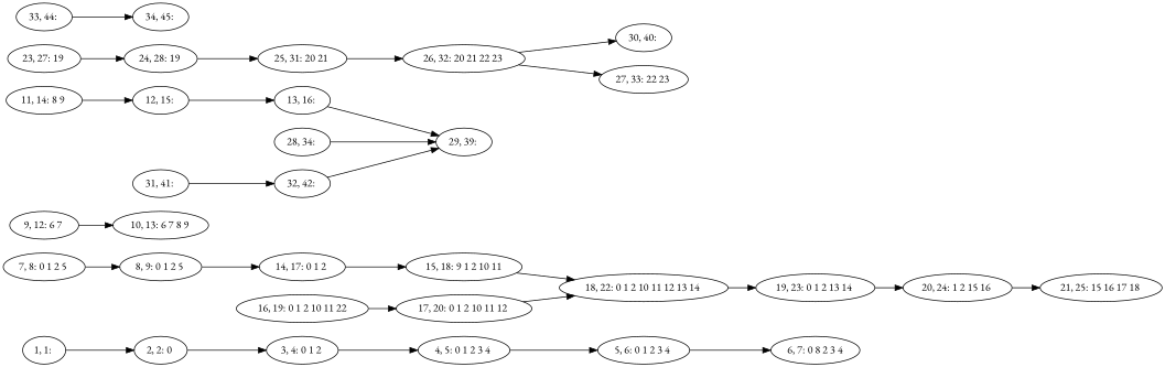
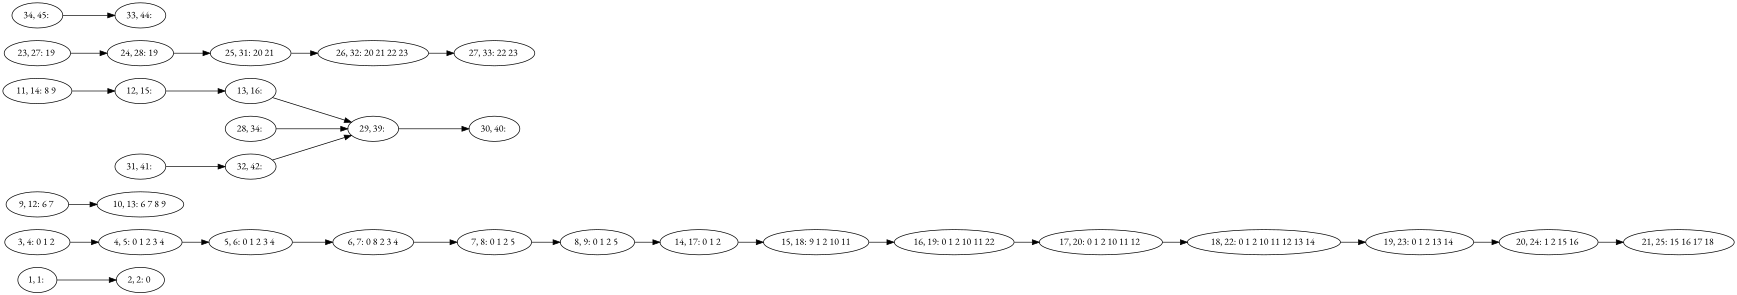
  digraph {
    fontname="EB Garamond"
    rankdir=LR
    node [fontname="EB Garamond"]
    edge [fontname="EB Garamond"]
    n1 [label="1, 1: "]
    n2 [label="2, 2: 0 "]
    n3 [label="3, 4: 0 1 2 "]
    n4 [label="4, 5: 0 1 2 3 4 "]
    n5 [label="5, 6: 0 1 2 3 4 "]
    n6 [label="6, 7: 0 8 2 3 4"]
    n7 [label="7, 8: 0 1 2 5 "]
    n8 [label="8, 9: 0 1 2 5 "]
    n9 [label="14, 17: 0 1 2 "]
    n10 [label="9, 12: 6 7 "]
    n11 [label="10, 13: 6 7 8 9 "]
    n12 [label="15, 18: 9 1 2 10 11"]
    n13 [label="11, 14: 8 9 "]
    n14 [label="12, 15: "]
    n15 [label="13, 16: "]
    n16 [label="29, 39: "]
    n17 [label="30, 40: "]
    n18 [label="16, 19: 0 1 2 10 11 22"]
    n19 [label="17, 20: 0 1 2 10 11 12 "]
    n20 [label="18, 22: 0 1 2 10 11 12 13 14 "]
    n21 [label="19, 23: 0 1 2 13 14 "]
    n22 [label="20, 24: 1 2 15 16 "]
    n23 [label="21, 25: 15 16 17 18 "]
    n24 [label="23, 27: 19 "]
    n25 [label="24, 28: 19 "]
    n26 [label="25, 31: 20 21 "]
    n27 [label="26, 32: 20 21 22 23 "]
    n28 [label="27, 33: 22 23 "]
    n29 [label="28, 34: "]
    n30 [label="31, 41: "]
    n31 [label="32, 42: "]
    n32 [label="33, 44: "]
    n33 [label="34, 45: "]
    n1 -> n2
-   n2 -> n3
    n3 -> n4
    n4 -> n5
    n5 -> n6
+   n6 -> n7
    n7 -> n8
    n8 -> n9
    n9 -> n12
    n10 -> n11
-   n12 -> n20
+   n12 -> n18
    n13 -> n14
    n14 -> n15
    n15 -> n16
-   n27 -> n17
+   n16 -> n17
    n18 -> n19
    n19 -> n20
    n20 -> n21
    n21 -> n22
    n22 -> n23
    n24 -> n25
    n25 -> n26
    n26 -> n27
    n27 -> n28
    n29 -> n16
    n30 -> n31
    n31 -> n16
-   n32 -> n33
+   n33 -> n32
  }
